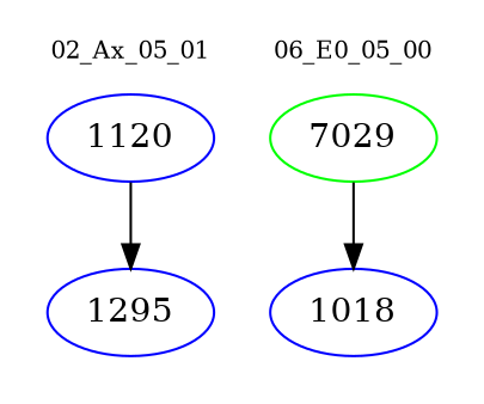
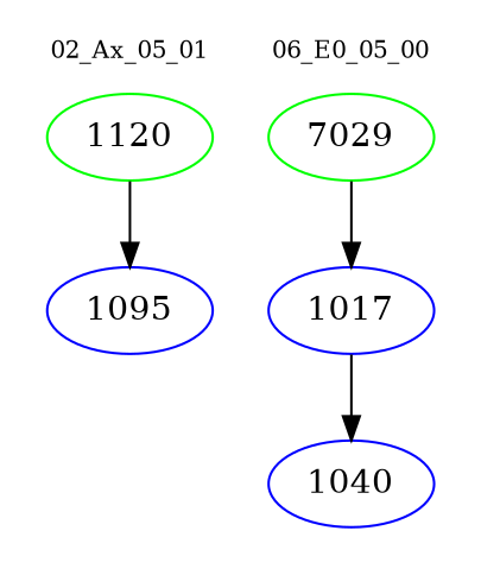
  digraph {
    node [color=blue]
    edge [color=black]
-   n1 [label=1120]
-   n2 [label=1295]
+   n1 [color=green label=1120]
+   n2 [label=1095]
    n3 [color=green label=7029]
-   n4 [label=1018]
+   n4 [label=1017]
+   n5 [label=1040]
    subgraph cluster_1 {
      color=white
      fontsize=10
      label="02_Ax_05_01"
      n1
      n2
    }
    subgraph cluster_2 {
      color=white
      fontsize=10
      label="06_E0_05_00"
      n3
      n4
+     n5
    }
    n1 -> n2
    n3 -> n4
+   n4 -> n5
  }
